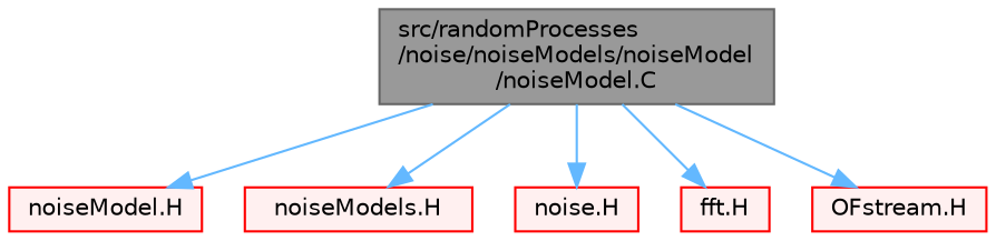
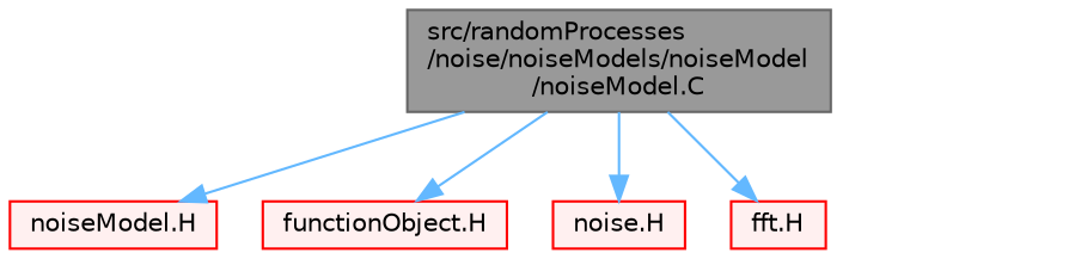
  digraph {
    node [color=red fillcolor="#FFF0F0" fontname=Helvetica fontsize=10 shape=box style=filled]
    edge [color=steelblue1 fontname=Helvetica fontsize=10 labelfontname=Helvetica labelfontsize=10 style=solid]
    n1 [color=gray40 fillcolor=grey60 fontcolor=black height=0.2 label="src/randomProcesses\l/noise/noiseModels/noiseModel\l/noiseModel.C" width=0.4]
    n2 [height=0.2 label="noiseModel.H" width=0.4]
-   n3 [height=0.2 label="noiseModels.H" width=0.4]
+   n3 [height=0.2 label="functionObject.H" width=0.4]
    n4 [height=0.2 label="noise.H" width=0.4]
    n5 [height=0.2 label="fft.H" width=0.4]
-   n6 [height=0.2 label="OFstream.H" width=0.4]
    n1 -> n2
    n1 -> n3
    n1 -> n4
    n1 -> n5
-   n1 -> n6
  }
